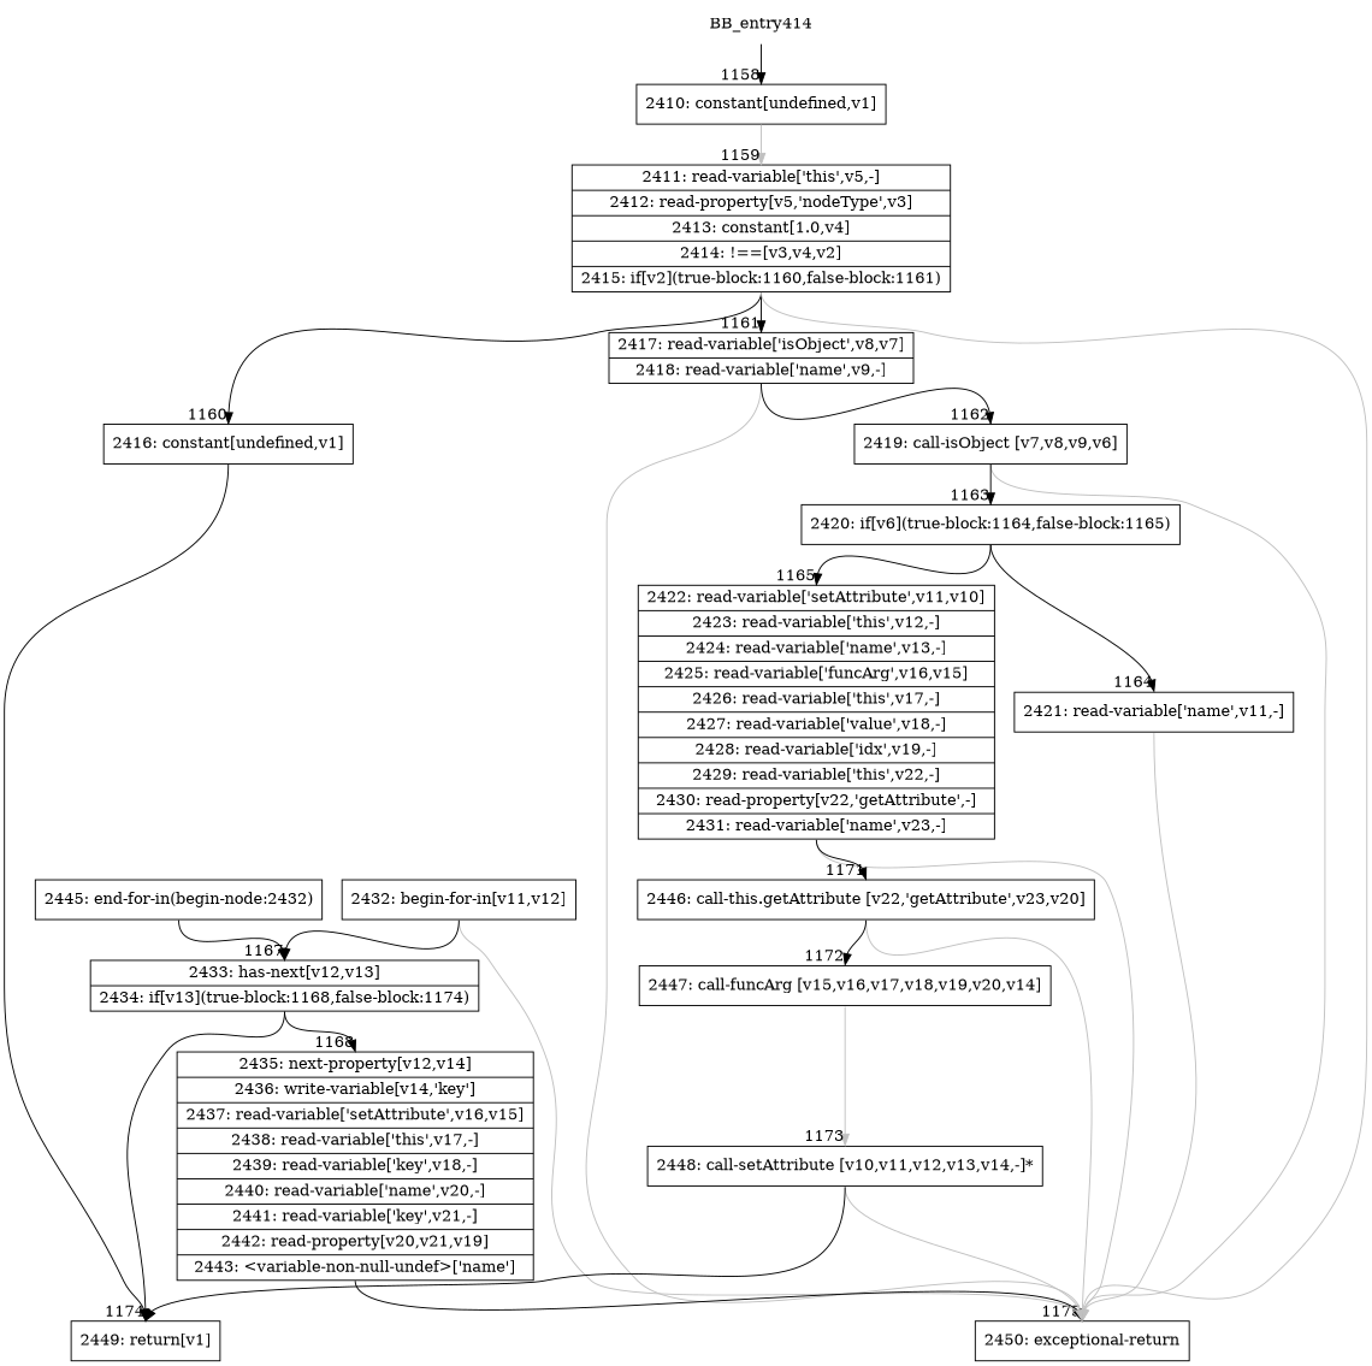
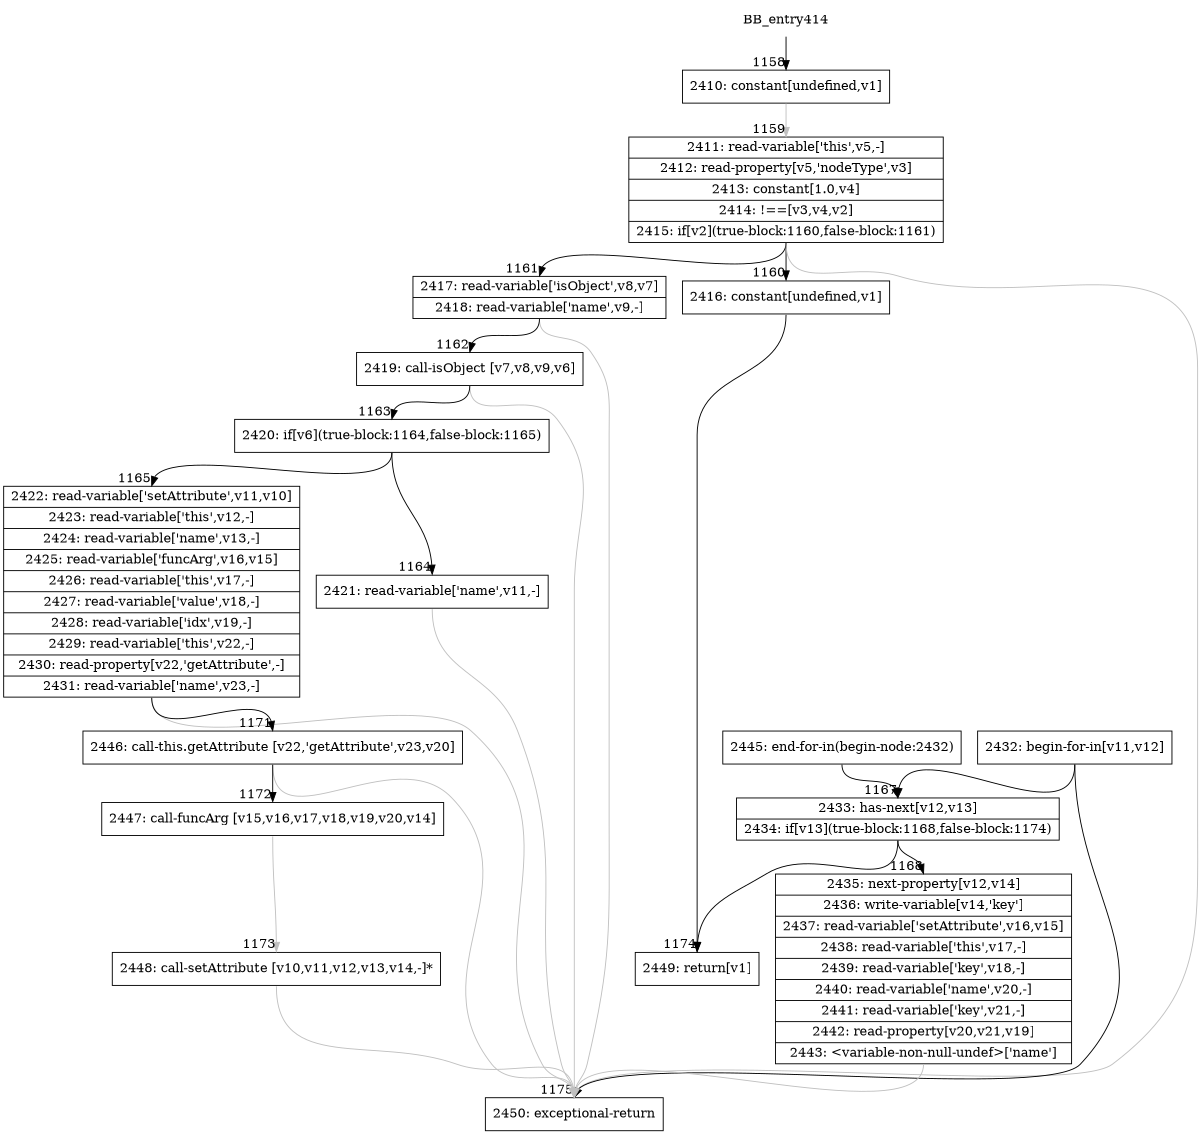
  digraph {
    rankdir=TD
    node [shape=record]
    edge [headport=n tailport=s]
    n1 [label=BB_entry414 shape=none]
    n2 [label="{2410: constant[undefined,v1]}"]
    n3 [label="{2411: read-variable['this',v5,-]|2412: read-property[v5,'nodeType',v3]|2413: constant[1.0,v4]|2414: !==[v3,v4,v2]|2415: if[v2](true-block:1160,false-block:1161)}"]
    n4 [label="{2416: constant[undefined,v1]}"]
    n5 [label="{2417: read-variable['isObject',v8,v7]|2418: read-variable['name',v9,-]}"]
    n6 [label="{2450: exceptional-return}"]
    n7 [label="{2449: return[v1]}"]
    n8 [label="{2419: call-isObject [v7,v8,v9,v6]}"]
    n9 [label="{2420: if[v6](true-block:1164,false-block:1165)}"]
    n10 [label="{2421: read-variable['name',v11,-]}"]
    n11 [label="{2422: read-variable['setAttribute',v11,v10]|2423: read-variable['this',v12,-]|2424: read-variable['name',v13,-]|2425: read-variable['funcArg',v16,v15]|2426: read-variable['this',v17,-]|2427: read-variable['value',v18,-]|2428: read-variable['idx',v19,-]|2429: read-variable['this',v22,-]|2430: read-property[v22,'getAttribute',-]|2431: read-variable['name',v23,-]}"]
    n12 [label="{2446: call-this.getAttribute [v22,'getAttribute',v23,v20]}"]
    n13 [label="{2432: begin-for-in[v11,v12]}"]
    n14 [label="{2433: has-next[v12,v13]|2434: if[v13](true-block:1168,false-block:1174)}"]
    n15 [label="{2447: call-funcArg [v15,v16,v17,v18,v19,v20,v14]}"]
    n16 [label="{2435: next-property[v12,v14]|2436: write-variable[v14,'key']|2437: read-variable['setAttribute',v16,v15]|2438: read-variable['this',v17,-]|2439: read-variable['key',v18,-]|2440: read-variable['name',v20,-]|2441: read-variable['key',v21,-]|2442: read-property[v20,v21,v19]|2443: \<variable-non-null-undef\>['name']}"]
    n17 [label="{2448: call-setAttribute [v10,v11,v12,v13,v14,-]*}"]
    n18 [label="{2445: end-for-in(begin-node:2432)}"]
    n1 -> n2 [headlabel="    1158"]
    n2 -> n3 [color=gray headlabel="      1159"]
    n3 -> n4 [headlabel="      1160"]
    n3 -> n5 [headlabel="      1161"]
    n3 -> n6 [color=gray headlabel="      1175"]
    n4 -> n7 [headlabel="      1174"]
    n5 -> n6 [color=gray]
    n5 -> n8 [headlabel="      1162"]
    n8 -> n6 [color=gray]
    n8 -> n9 [headlabel="      1163"]
    n9 -> n10 [headlabel="      1164"]
    n9 -> n11 [headlabel="      1165"]
    n10 -> n6 [color=gray]
    n11 -> n6 [color=gray]
    n11 -> n12 [headlabel="      1171"]
    n12 -> n6 [color=gray]
    n12 -> n15 [headlabel="      1172"]
-   n13 -> n6 [color=gray]
+   n13 -> n6 [color=black]
    n13 -> n14 [headlabel="      1167"]
    n14 -> n7
    n14 -> n16 [headlabel="      1168"]
    n15 -> n17 [color=gray headlabel="      1173"]
-   n16 -> n6 [color=black]
+   n16 -> n6 [color=gray]
    n17 -> n6 [color=gray]
-   n17 -> n7
    n18 -> n14
  }
